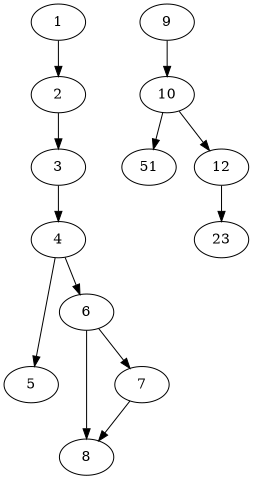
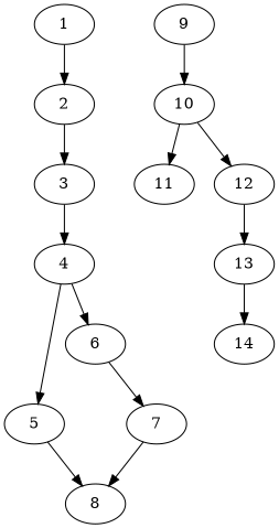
  digraph {
    node [alpha=0.05]
    1 [alpha=0.09 expect_size=34652875426983080]
    2 [alpha=0.10 expect_size=181007926356344832]
    3 [alpha=0.01 expect_size=1589765961177628672]
    4 [expect_size=530454196500037632]
    5 [alpha=0.18 expect_size=5367853874707468]
    6 [alpha=0.01 expect_size=19006553617575460]
    8 [alpha=0.17 expect_size=3284815570762989568]
    7 [alpha=0.04 expect_size=1616852582104215]
    9 [expect_size=14788638507057572]
    10 [alpha=0.07 expect_size=1881668851658129408]
-   11 [alpha=0.19 expect_size=3560575411410378 label=51]
+   11 [alpha=0.19 expect_size=3560575411410378]
    12 [alpha=0.08 expect_size=41370120208200224]
-   13 [expect_size=313681355915395072 label=23]
+   13 [expect_size=313681355915395072]
+   14 [alpha=0.17 expect_size=2455806465277952000]
    1 -> 2
    2 -> 3
    3 -> 4
    4 -> 5
    4 -> 6
-   6 -> 8
+   5 -> 8
    6 -> 7
    7 -> 8
    9 -> 10
    10 -> 11
    10 -> 12
    12 -> 13
+   13 -> 14
  }
